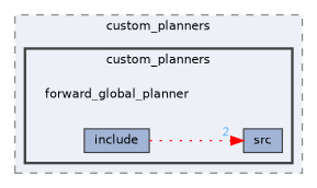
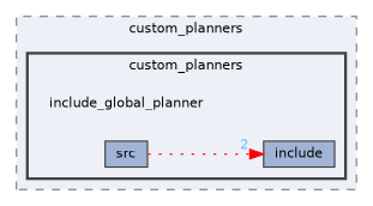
  digraph {
    compound=true
    rankdir=LR
    node [fontname=Helvetica fontsize=10 shape=box color=grey25 fillcolor="#a2b4d6" style=filled]
-   n1 [height=0.2 label=forward_global_planner shape=plaintext width=0.4 color="" fillcolor="" style=""]
+   n1 [height=0.2 label=include_global_planner shape=plaintext width=0.4 color="" fillcolor="" style=""]
    n2 [height=0.2 label=include width=0.4]
    n3 [height=0.2 label=src width=0.4]
    subgraph cluster_1 {
      bgcolor="#edf0f7"
      fontname=Helvetica
      fontsize=10
      label=custom_planners
      pencolor=grey50
      style="filled,dashed"
      subgraph cluster_2 {
        bgcolor="#edf0f7"
        fontname=Helvetica
        fontsize=10
        pencolor=grey25
        style="filled,bold"
        n1
        n2
        n3
      }
    }
-   n2 -> n3 [color=red fontcolor=steelblue1 fontname=Helvetica fontsize=10 headlabel=2 labeldistance=1.5 labelfontname=Helvetica labelfontsize=10 style=dotted]
+   n3 -> n2 [color=red fontcolor=steelblue1 fontname=Helvetica fontsize=10 headlabel=2 labeldistance=1.5 labelfontname=Helvetica labelfontsize=10 style=dotted]
  }
